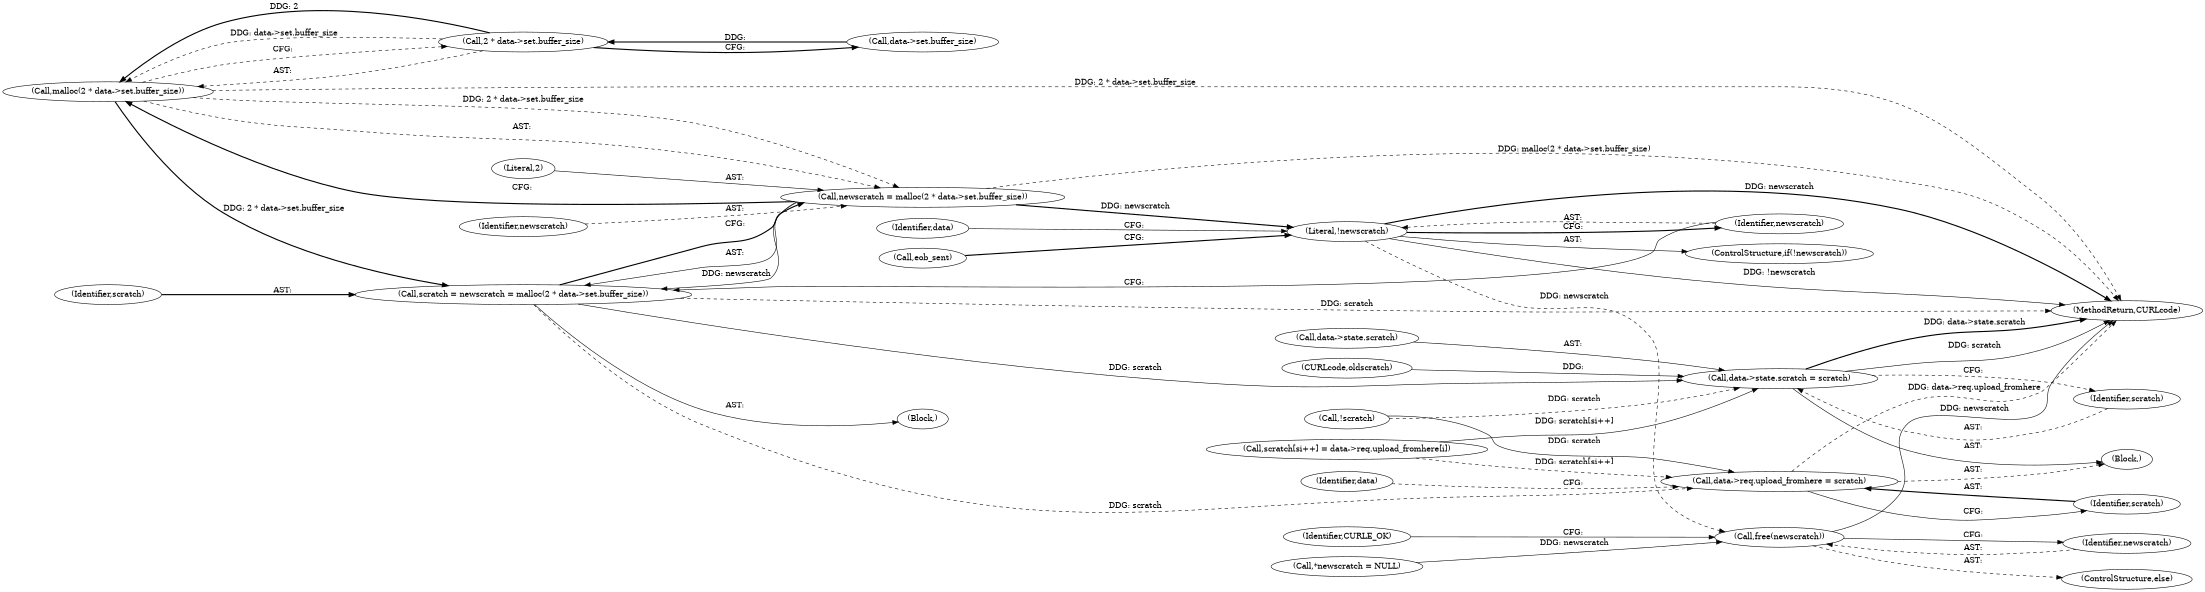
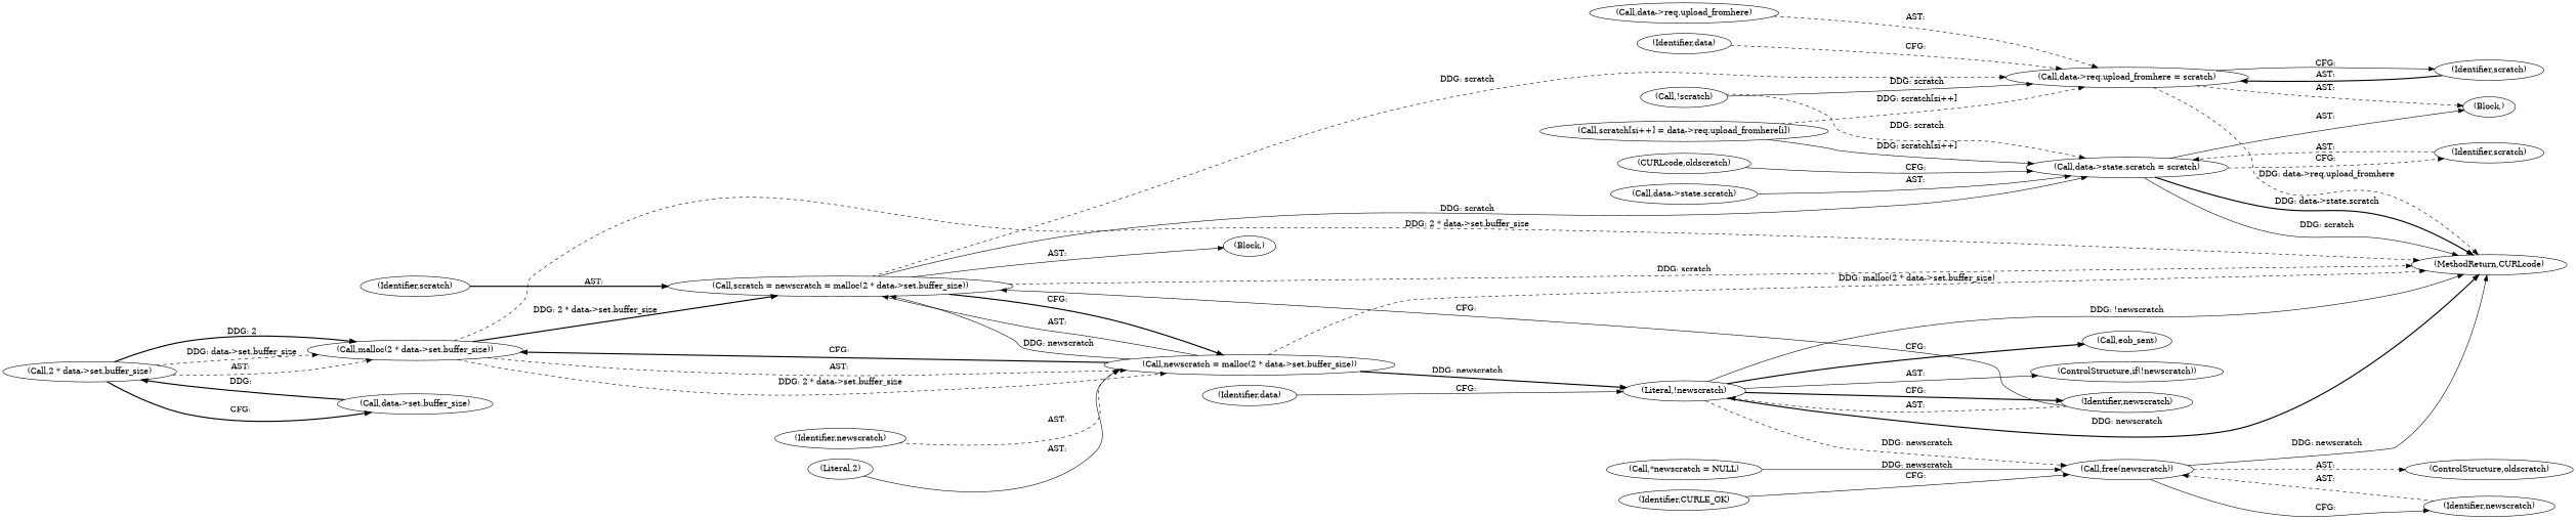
  digraph {
    fontname="DejaVu Serif"
    rankdir=LR
    node [fontname="DejaVu Serif"]
    edge [fontname="DejaVu Serif" style=dashed]
    n1 [label="(Call,malloc(2 * data->set.buffer_size))"]
    n2 [label="(Call,2 * data->set.buffer_size)"]
    n3 [label="(Call,scratch = newscratch = malloc(2 * data->set.buffer_size))"]
    n4 [label="(Call,newscratch = malloc(2 * data->set.buffer_size))"]
    n5 [label="(MethodReturn,CURLcode)"]
    n6 [label="(Call,data->set.buffer_size)"]
    n7 [label="(Call,data->req.upload_fromhere = scratch)"]
    n8 [label="(Call,data->state.scratch = scratch)"]
    n9 [label="(Block,)"]
    n10 [label="(Literal,!newscratch)"]
    n11 [label="(Block,)"]
    n12 [label="(Identifier,scratch)"]
    n13 [label="(Identifier,scratch)"]
    n14 [label="(Call,free(newscratch))"]
    n15 [label="(Identifier,newscratch)"]
    n16 [label="(ControlStructure,if(!newscratch))"]
-   n17 [label="(ControlStructure,else)"]
+   n17 [label="(ControlStructure,oldscratch)"]
    n18 [label="(Identifier,newscratch)"]
    n19 [label="(Call,*newscratch = NULL)"]
    n20 [label="(Identifier,newscratch)"]
    n21 [label="(Identifier,data)"]
    n22 [label="(Call,scratch[si++] = data->req.upload_fromhere[i])"]
    n23 [label="(Literal,2)"]
    n24 [label="(Identifier,CURLE_OK)"]
+   n25 [label="(Call,data->req.upload_fromhere)"]
    n26 [label="(Call,data->state.scratch)"]
    n27 [label="(Identifier,scratch)"]
    n28 [label="(Call,eob_sent)"]
    n29 [label="(CURLcode,oldscratch)"]
    n30 [label="(Identifier,data)"]
    n31 [label="(Call,!scratch)"]
-   n1 -> n2 [label="CFG: "]
    n1 -> n3 [label="DDG: 2 * data->set.buffer_size" style=bold]
    n1 -> n4 [label="AST: "]
    n1 -> n4 [label="DDG: 2 * data->set.buffer_size"]
    n1 -> n5 [label="DDG: 2 * data->set.buffer_size"]
    n2 -> n1 [label="AST: "]
    n2 -> n1 [label="DDG: 2" style=bold]
    n2 -> n1 [label="DDG: data->set.buffer_size"]
    n2 -> n6 [label="CFG: " style=bold]
    n3 -> n4 [label="CFG: " style=bold]
    n3 -> n5 [label="DDG: scratch"]
    n3 -> n7 [label="DDG: scratch"]
    n3 -> n8 [label="DDG: scratch" style=solid]
    n3 -> n9 [label="AST: " style=solid]
    n4 -> n1 [label="CFG: " style=bold]
    n4 -> n3 [label="AST: " style=solid]
    n4 -> n3 [label="DDG: newscratch" style=solid]
    n4 -> n5 [label="DDG: malloc(2 * data->set.buffer_size)"]
    n4 -> n10 [label="DDG: newscratch" style=bold]
    n6 -> n2 [label="DDG: " style=bold]
    n7 -> n5 [label="DDG: data->req.upload_fromhere"]
    n7 -> n11 [label="AST: "]
    n7 -> n12 [label="CFG: " style=solid]
    n8 -> n5 [label="DDG: data->state.scratch" style=bold]
    n8 -> n5 [label="DDG: scratch" style=solid]
    n8 -> n11 [label="AST: " style=solid]
    n8 -> n13 [label="CFG: "]
    n10 -> n5 [label="DDG: !newscratch" style=solid]
    n10 -> n5 [label="DDG: newscratch" style=bold]
    n10 -> n14 [label="DDG: newscratch"]
    n10 -> n15 [label="CFG: " style=bold]
    n10 -> n16 [label="AST: " style=solid]
    n12 -> n7 [label="AST: " style=bold]
    n13 -> n8 [label="AST: "]
    n14 -> n5 [label="DDG: newscratch" style=solid]
    n14 -> n17 [label="AST: "]
    n14 -> n18 [label="CFG: " style=solid]
    n15 -> n3 [label="CFG: " style=solid]
    n15 -> n10 [label="AST: "]
    n18 -> n14 [label="AST: "]
    n19 -> n14 [label="DDG: newscratch" style=solid]
    n20 -> n4 [label="AST: "]
    n21 -> n10 [label="CFG: " style=solid]
    n22 -> n7 [label="DDG: scratch[si++]"]
    n22 -> n8 [label="DDG: scratch[si++]" style=solid]
    n23 -> n4 [label="AST: " style=solid]
    n24 -> n14 [label="CFG: " style=solid]
+   n25 -> n7 [label="AST: "]
    n26 -> n8 [label="AST: " style=solid]
    n27 -> n3 [label="AST: " style=bold]
-   n28 -> n10 [label="CFG: " style=bold]
-   n29 -> n8 [label="DDG: " style=solid]
+   n10 -> n28 [label="CFG: " style=bold]
+   n29 -> n8 [label="CFG: " style=solid]
    n30 -> n7 [label="CFG: "]
    n31 -> n7 [label="DDG: scratch" style=solid]
    n31 -> n8 [label="DDG: scratch"]
  }
